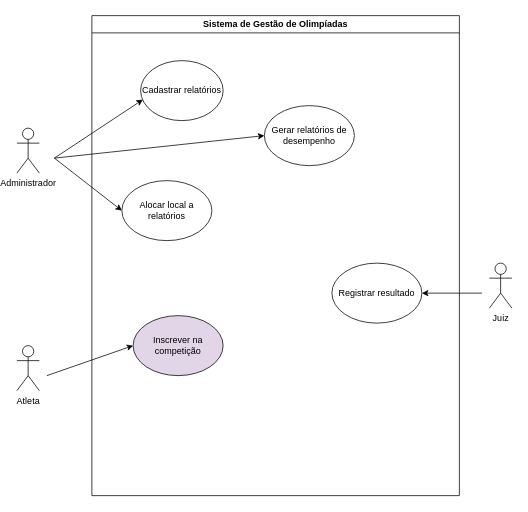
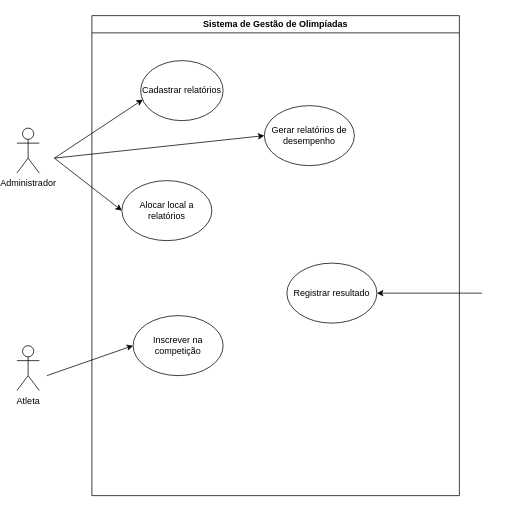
  <mxCell id="0" />
  <mxCell id="1" parent="0" />
  <mxCell id="2" value="Sistema de Gestão de Olimpíadas" style="swimlane;whiteSpace=wrap;html=1;" vertex="1" parent="1"><mxGeometry x="120" y="20" width="490" height="640" as="geometry" /></mxCell>
  <mxCell id="3" value="Cadastrar relatórios" style="ellipse;whiteSpace=wrap;html=1;" vertex="1" parent="2"><mxGeometry x="65" y="60" width="110" height="80" as="geometry" /></mxCell>
- <mxCell id="4" value="Inscrever na competição" style="ellipse;whiteSpace=wrap;html=1;fillColor=#e1d5e7;" vertex="1" parent="2"><mxGeometry x="55" y="400" width="120" height="80" as="geometry" /></mxCell>
+ <mxCell id="4" value="Inscrever na competição" style="ellipse;whiteSpace=wrap;html=1;" vertex="1" parent="2"><mxGeometry x="55" y="400" width="120" height="80" as="geometry" /></mxCell>
  <mxCell id="5" value="Alocar local a relatórios" style="ellipse;whiteSpace=wrap;html=1;" vertex="1" parent="2"><mxGeometry x="40" y="220" width="120" height="80" as="geometry" /></mxCell>
- <mxCell id="6" value="Registrar resultado" style="ellipse;whiteSpace=wrap;html=1;" vertex="1" parent="2"><mxGeometry x="320" y="330" width="120" height="80" as="geometry" /></mxCell>
+ <mxCell id="6" value="Registrar resultado" style="ellipse;whiteSpace=wrap;html=1;" vertex="1" parent="2"><mxGeometry x="260" y="330" width="120" height="80" as="geometry" /></mxCell>
  <mxCell id="7" value="Gerar relatórios de desempenho" style="ellipse;whiteSpace=wrap;html=1;" vertex="1" parent="2"><mxGeometry x="230" y="120" width="120" height="80" as="geometry" /></mxCell>
  <mxCell id="8" value="" style="endArrow=classic;html=1;rounded=0;entryX=1;entryY=0.5;entryDx=0;entryDy=0;" edge="1" parent="2" target="6"><mxGeometry width="50" height="50" relative="1" as="geometry"><mxPoint x="520" y="370" as="sourcePoint" /><mxPoint x="400" y="230" as="targetPoint" /></mxGeometry></mxCell>
  <mxCell id="9" value="Administrador" style="shape=umlActor;verticalLabelPosition=bottom;verticalAlign=top;html=1;outlineConnect=0;" vertex="1" parent="1"><mxGeometry x="20" y="170" width="30" height="60" as="geometry" /></mxCell>
  <mxCell id="10" value="Atleta" style="shape=umlActor;verticalLabelPosition=bottom;verticalAlign=top;html=1;outlineConnect=0;" vertex="1" parent="1"><mxGeometry x="20" y="460" width="30" height="60" as="geometry" /></mxCell>
- <mxCell id="11" value="Juiz" style="shape=umlActor;verticalLabelPosition=bottom;verticalAlign=top;html=1;outlineConnect=0;" vertex="1" parent="1"><mxGeometry x="650" y="350" width="30" height="60" as="geometry" /></mxCell>
  <mxCell id="12" value="" style="endArrow=classic;html=1;rounded=0;entryX=0.027;entryY=0.65;entryDx=0;entryDy=0;entryPerimeter=0;" edge="1" parent="1" target="3"><mxGeometry width="50" height="50" relative="1" as="geometry"><mxPoint x="70" y="210" as="sourcePoint" /><mxPoint x="120" y="160" as="targetPoint" /></mxGeometry></mxCell>
  <mxCell id="13" value="" style="endArrow=classic;html=1;rounded=0;entryX=0;entryY=0.5;entryDx=0;entryDy=0;" edge="1" parent="1" target="4"><mxGeometry width="50" height="50" relative="1" as="geometry"><mxPoint x="60" y="500" as="sourcePoint" /><mxPoint x="110" y="450" as="targetPoint" /></mxGeometry></mxCell>
  <mxCell id="14" value="" style="endArrow=classic;html=1;rounded=0;" edge="1" parent="1"><mxGeometry width="50" height="50" relative="1" as="geometry"><mxPoint x="70" y="210" as="sourcePoint" /><mxPoint x="160" y="280" as="targetPoint" /></mxGeometry></mxCell>
  <mxCell id="15" value="" style="endArrow=classic;html=1;rounded=0;entryX=0;entryY=0.5;entryDx=0;entryDy=0;" edge="1" parent="1" target="7"><mxGeometry width="50" height="50" relative="1" as="geometry"><mxPoint x="70" y="210" as="sourcePoint" /><mxPoint x="120" y="160" as="targetPoint" /></mxGeometry></mxCell>
